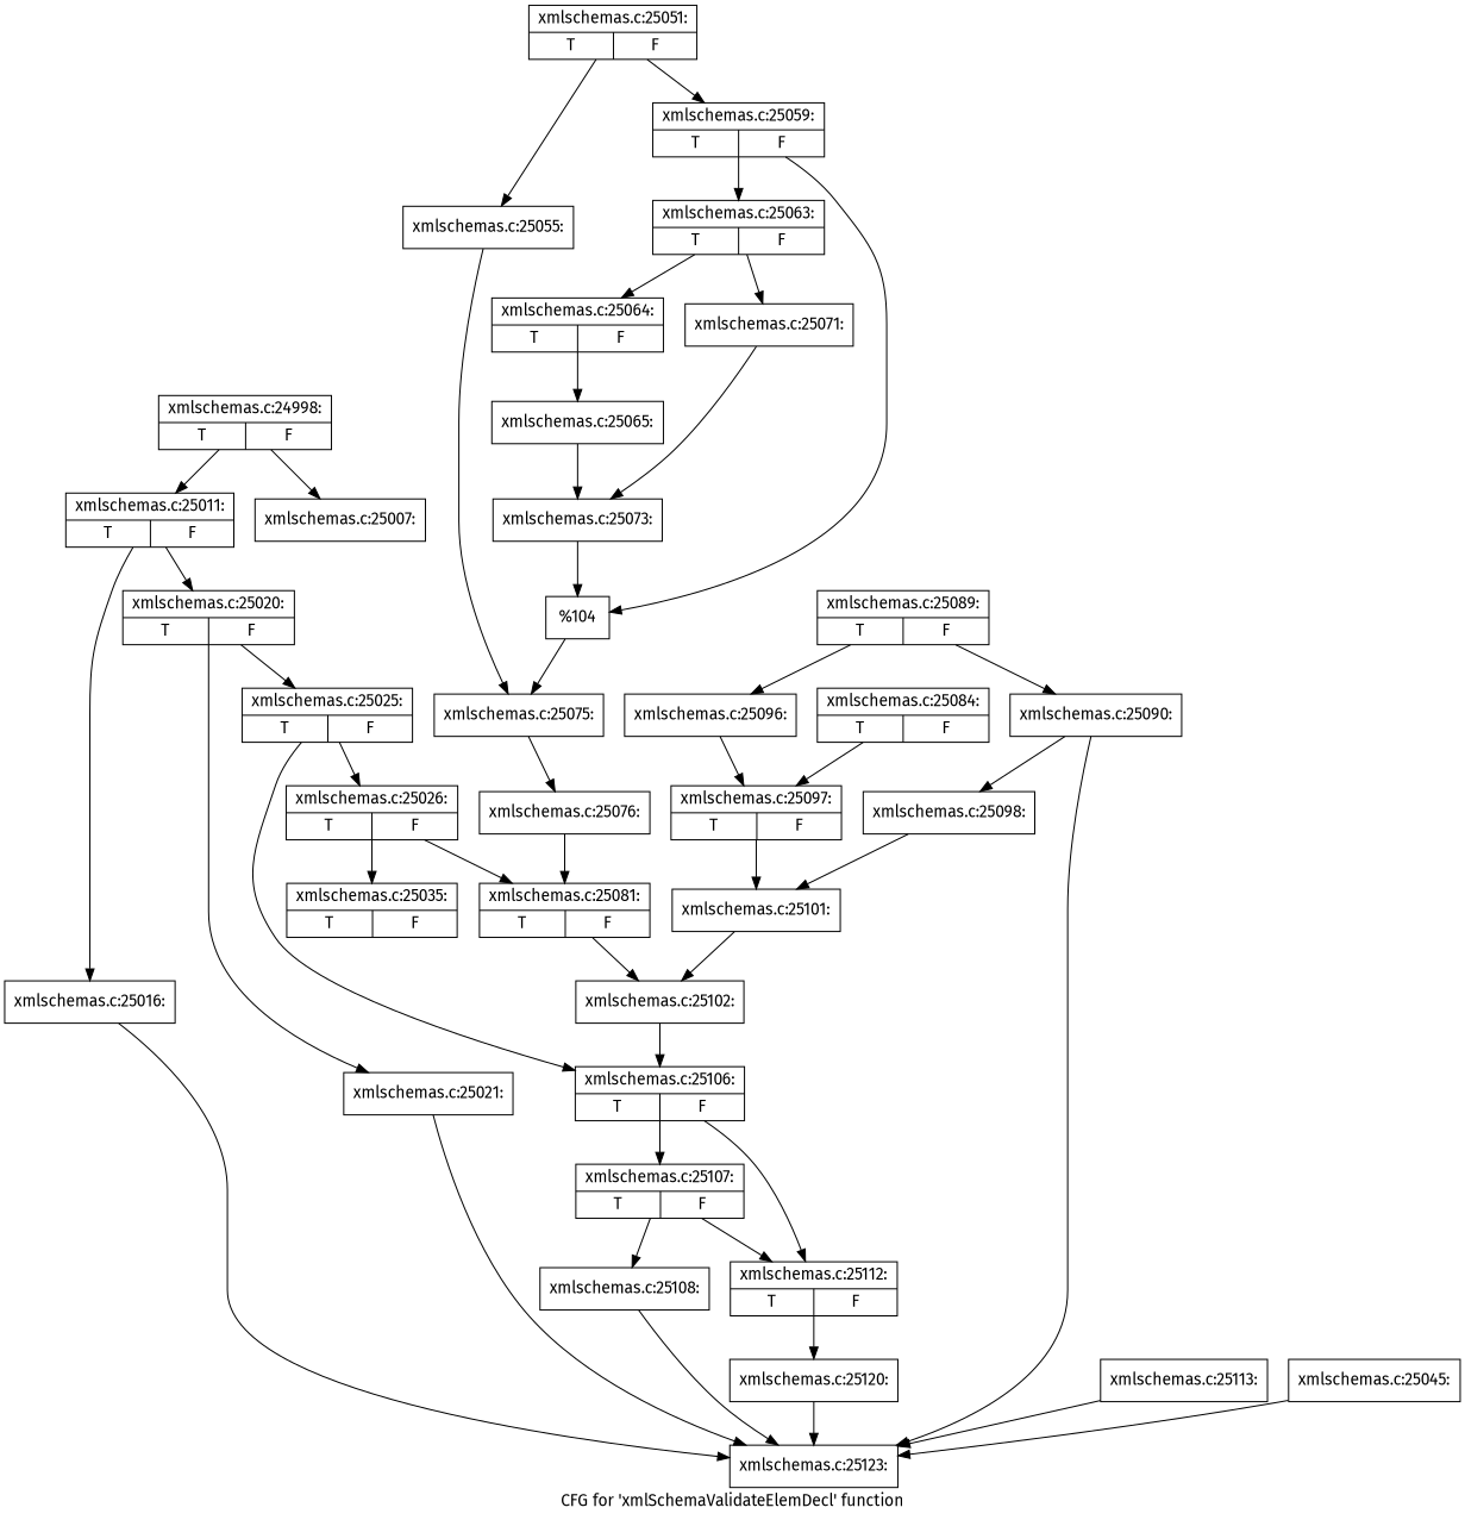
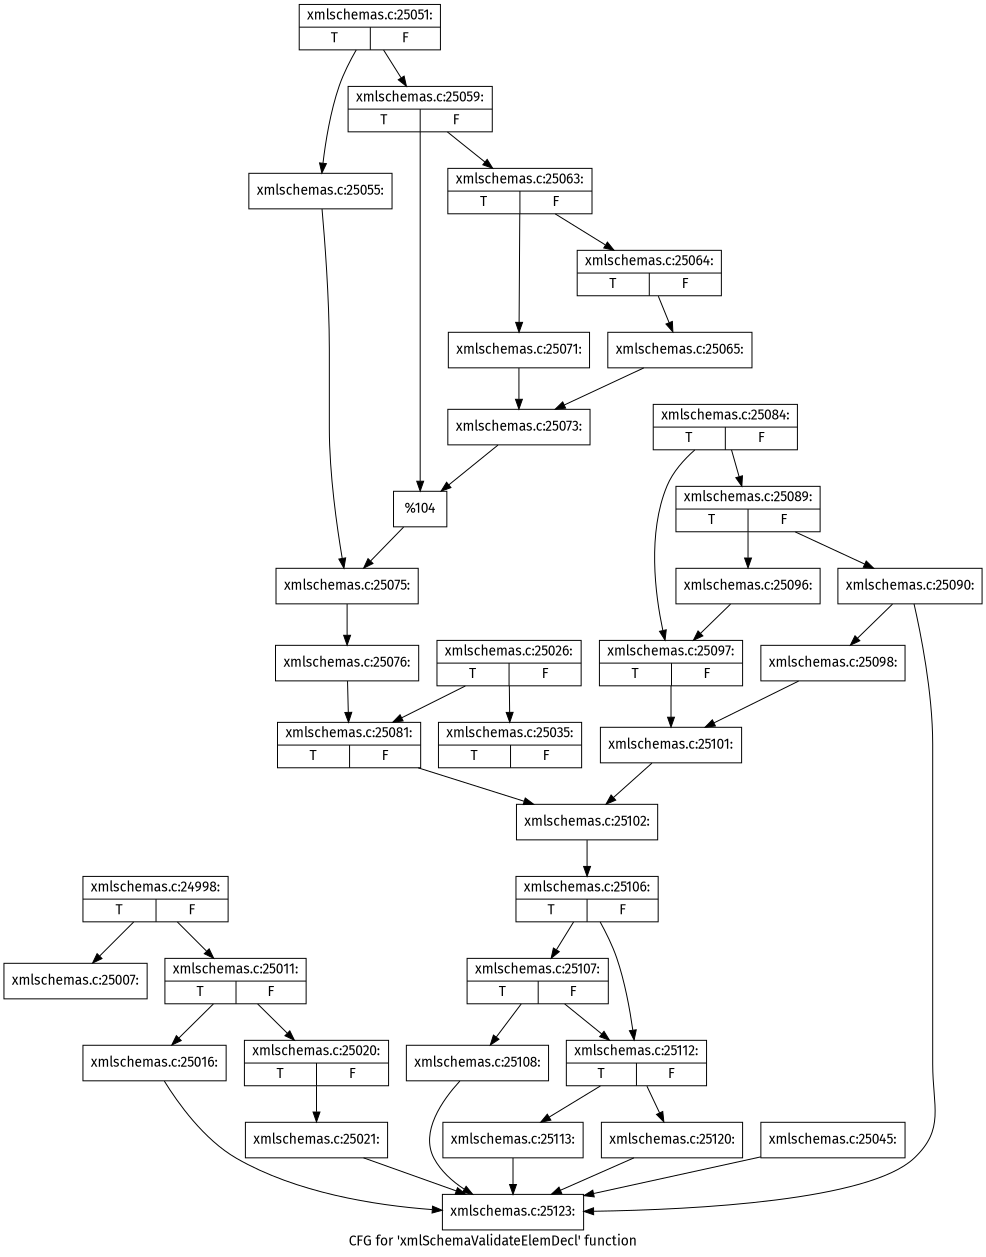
  digraph {
    fontname="Fira Sans"
    label="CFG for 'xmlSchemaValidateElemDecl' function"
    node [fontname="Fira Sans" shape=record]
    edge [fontname="Fira Sans"]
    n1 [label="{xmlschemas.c:24998:|{<s0>T|<s1>F}}"]
    n2 [label="{xmlschemas.c:25007:}"]
    n3 [label="{xmlschemas.c:25011:|{<s0>T|<s1>F}}"]
    n4 [label="{xmlschemas.c:25016:}"]
    n5 [label="{xmlschemas.c:25020:|{<s0>T|<s1>F}}"]
    n6 [label="{xmlschemas.c:25123:}"]
    n7 [label="{xmlschemas.c:25021:}"]
-   n8 [label="{xmlschemas.c:25025:|{<s0>T|<s1>F}}"]
    n9 [label="{xmlschemas.c:25026:|{<s0>T|<s1>F}}"]
    n10 [label="{xmlschemas.c:25106:|{<s0>T|<s1>F}}"]
    n11 [label="{xmlschemas.c:25035:|{<s0>T|<s1>F}}"]
    n12 [label="{xmlschemas.c:25081:|{<s0>T|<s1>F}}"]
    n13 [label="{xmlschemas.c:25107:|{<s0>T|<s1>F}}"]
    n14 [label="{xmlschemas.c:25112:|{<s0>T|<s1>F}}"]
    n15 [label="{xmlschemas.c:25102:}"]
    n16 [label="{xmlschemas.c:25108:}"]
    n17 [label="{xmlschemas.c:25113:}"]
    n18 [label="{xmlschemas.c:25120:}"]
    n19 [label="{xmlschemas.c:25045:}"]
    n20 [label="{xmlschemas.c:25084:|{<s0>T|<s1>F}}"]
    n21 [label="{xmlschemas.c:25089:|{<s0>T|<s1>F}}"]
    n22 [label="{xmlschemas.c:25097:|{<s0>T|<s1>F}}"]
    n23 [label="{xmlschemas.c:25051:|{<s0>T|<s1>F}}"]
    n24 [label="{xmlschemas.c:25055:}"]
    n25 [label="{xmlschemas.c:25059:|{<s0>T|<s1>F}}"]
    n26 [label="{xmlschemas.c:25076:}"]
    n27 [label="{xmlschemas.c:25075:}"]
    n28 [label="{xmlschemas.c:25063:|{<s0>T|<s1>F}}"]
    n29 [label="{%104}"]
    n30 [label="{xmlschemas.c:25064:|{<s0>T|<s1>F}}"]
    n31 [label="{xmlschemas.c:25071:}"]
    n32 [label="{xmlschemas.c:25065:}"]
    n33 [label="{xmlschemas.c:25073:}"]
    n34 [label="{xmlschemas.c:25090:}"]
    n35 [label="{xmlschemas.c:25096:}"]
    n36 [label="{xmlschemas.c:25101:}"]
    n37 [label="{xmlschemas.c:25098:}"]
    n1 -> n2
    n1 -> n3
    n3 -> n4
    n3 -> n5
    n4 -> n6
    n5 -> n7
-   n5 -> n8
    n7 -> n6
-   n8 -> n9
-   n8 -> n10
    n9 -> n11
    n9 -> n12
    n10 -> n13
    n10 -> n14
    n12 -> n15
    n13 -> n14
    n13 -> n16
+   n14 -> n17
    n14 -> n18
    n15 -> n10
    n16 -> n6
    n17 -> n6
    n18 -> n6
    n19 -> n6
+   n20 -> n21
    n20 -> n22
    n21 -> n34
    n21 -> n35
    n22 -> n36
    n23 -> n24
    n23 -> n25
    n24 -> n27
    n25 -> n28
    n25 -> n29
    n26 -> n12
    n27 -> n26
    n28 -> n30
    n28 -> n31
    n29 -> n27
    n30 -> n32
    n31 -> n33
    n32 -> n33
    n33 -> n29
    n34 -> n6
    n34 -> n37
    n35 -> n22
    n36 -> n15
    n37 -> n36
  }
